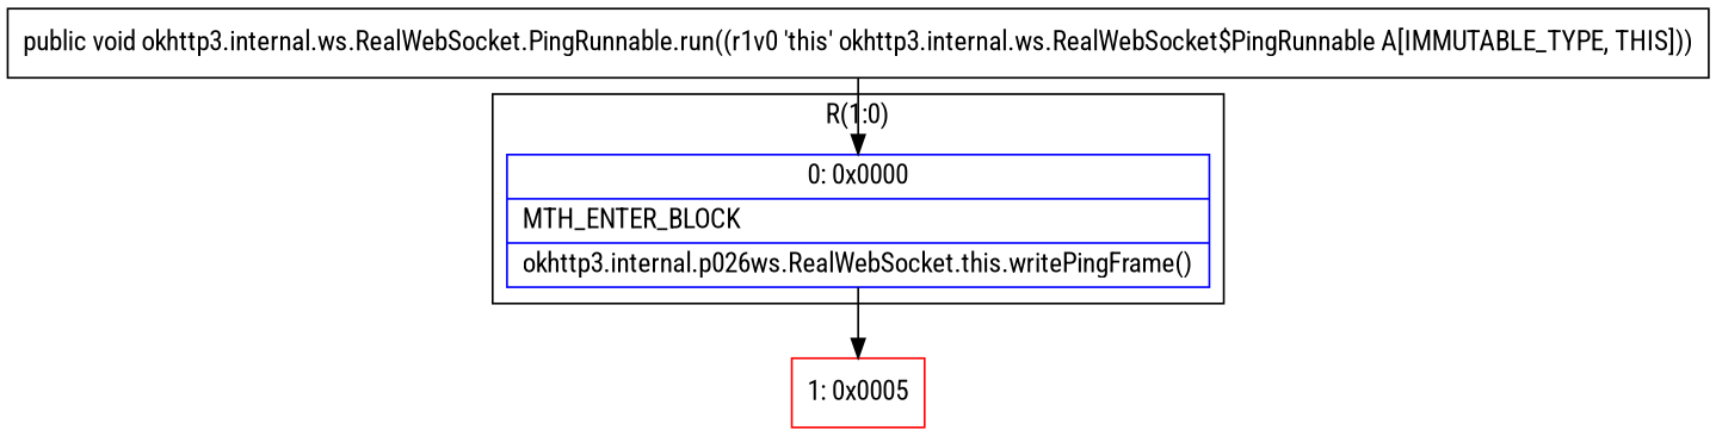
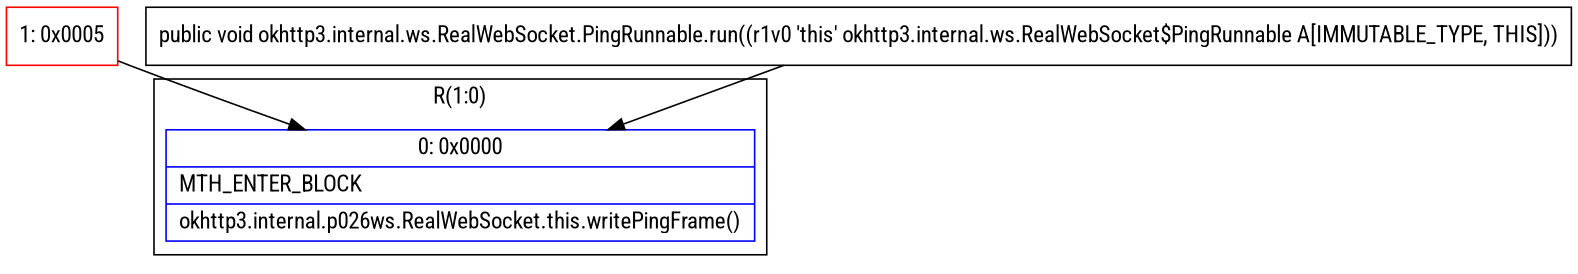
  digraph {
    fontname="Roboto Condensed"
    node [shape=record fontname="Roboto Condensed"]
    edge [fontname="Roboto Condensed"]
    n1 [color=blue label="{0\:\ 0x0000|MTH_ENTER_BLOCK\l|okhttp3.internal.p026ws.RealWebSocket.this.writePingFrame()\l}"]
    n2 [color=red label="{1\:\ 0x0005}"]
    n3 [label="{public void okhttp3.internal.ws.RealWebSocket.PingRunnable.run((r1v0 'this' okhttp3.internal.ws.RealWebSocket$PingRunnable A[IMMUTABLE_TYPE, THIS])) }"]
    subgraph cluster_1 {
      label="R(1:0)"
      n1
    }
-   n1 -> n2
+   n2 -> n1
    n3 -> n1
  }
